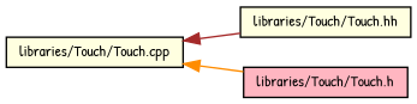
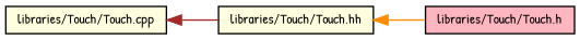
  digraph {
    fontname="Patrick Hand"
    rankdir=LR
    node [color=black fillcolor=lightyellow fontname="Patrick Hand" fontsize=10 shape=record style=filled]
    edge [dir=back fontname="Patrick Hand" fontsize=10 labelfontname=Helvetica labelfontsize=10 style=solid]
    n1 [fontcolor=black height=0.2 label="libraries/Touch/Touch.hh" width=0.4]
    n2 [fillcolor=lightpink height=0.2 label="libraries/Touch/Touch.h" width=0.4]
    n3 [height=0.2 label="libraries/Touch/Touch.cpp" width=0.4]
-   n3 -> n2 [color=darkorange]
+   n1 -> n2 [color=darkorange]
    n3 -> n1 [color=brown]
  }
